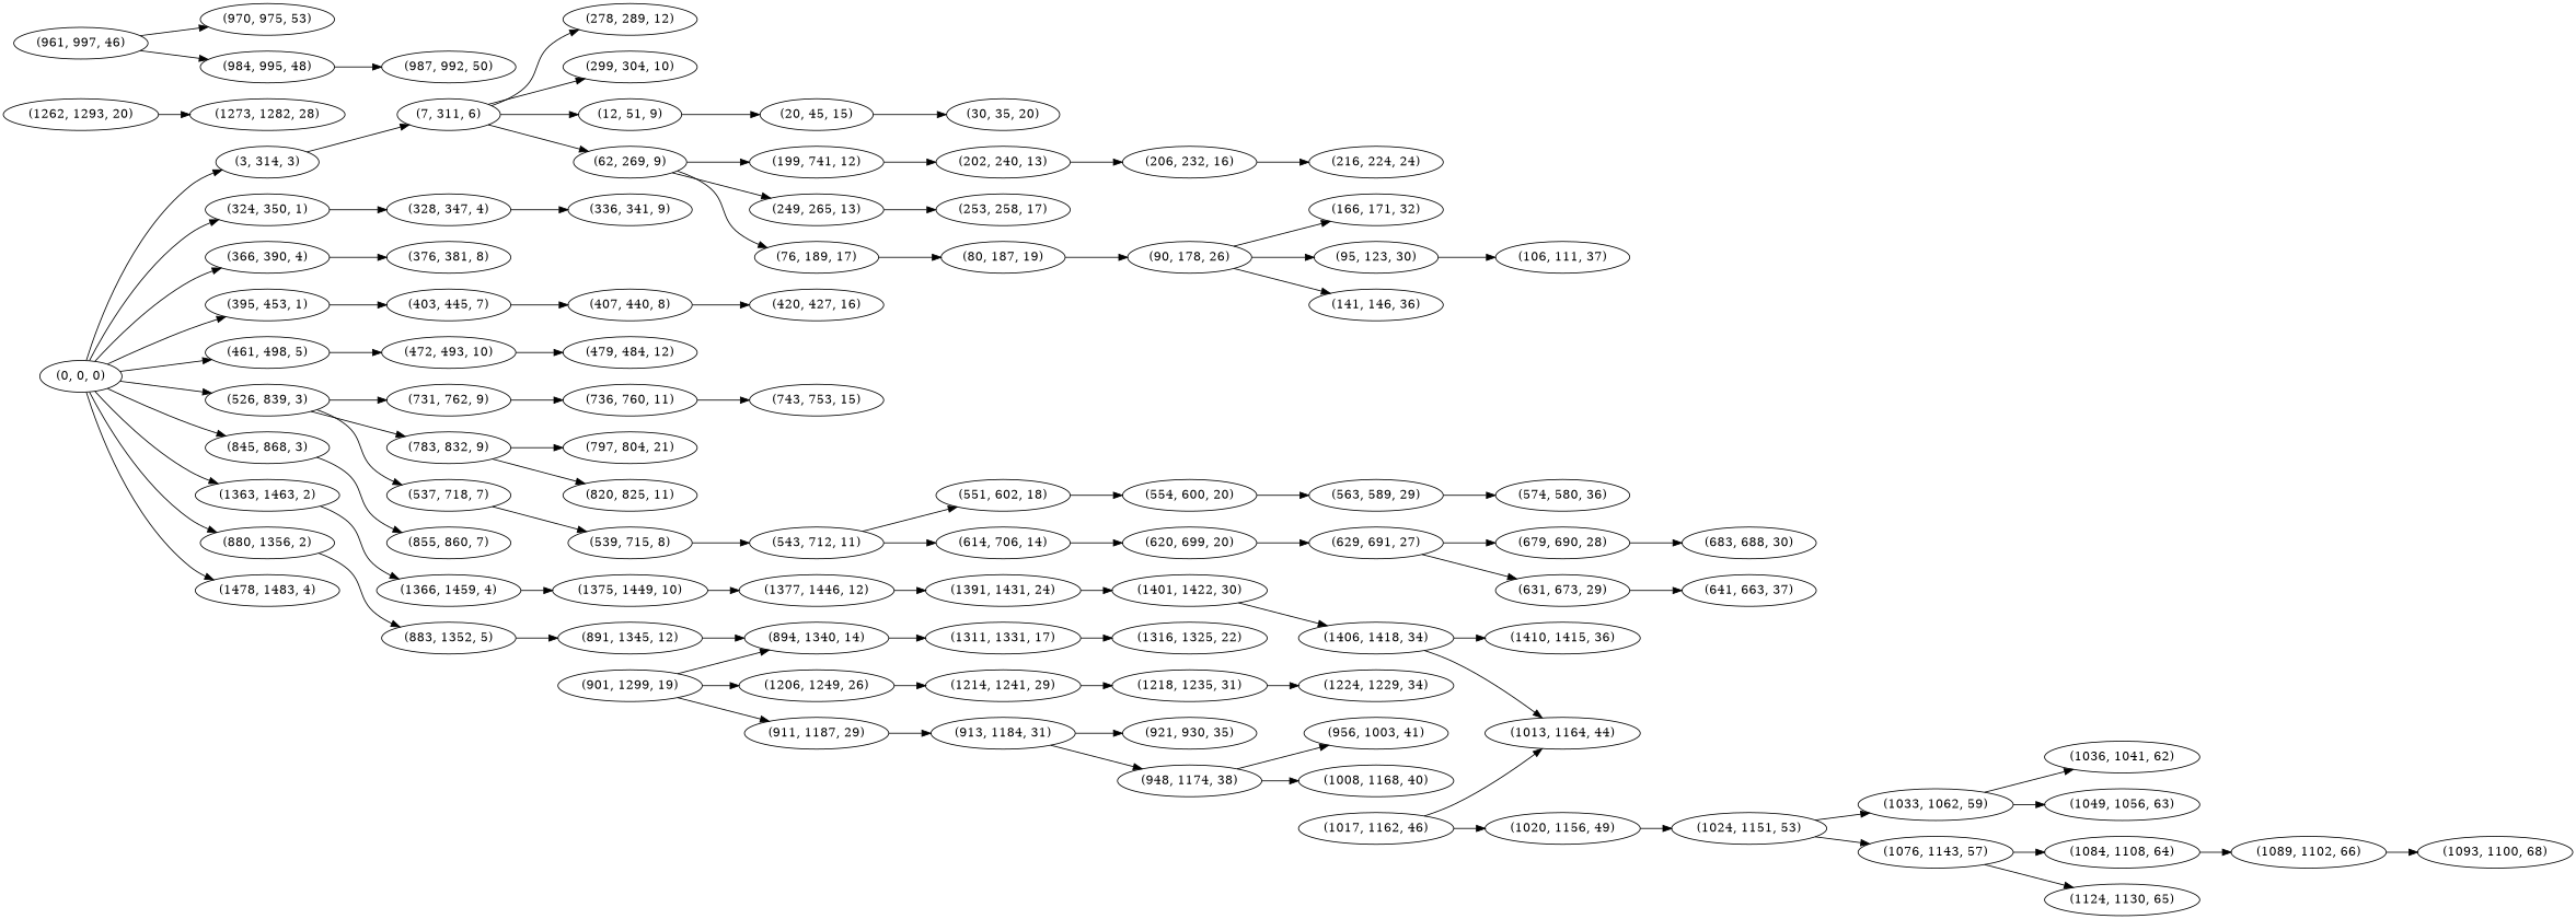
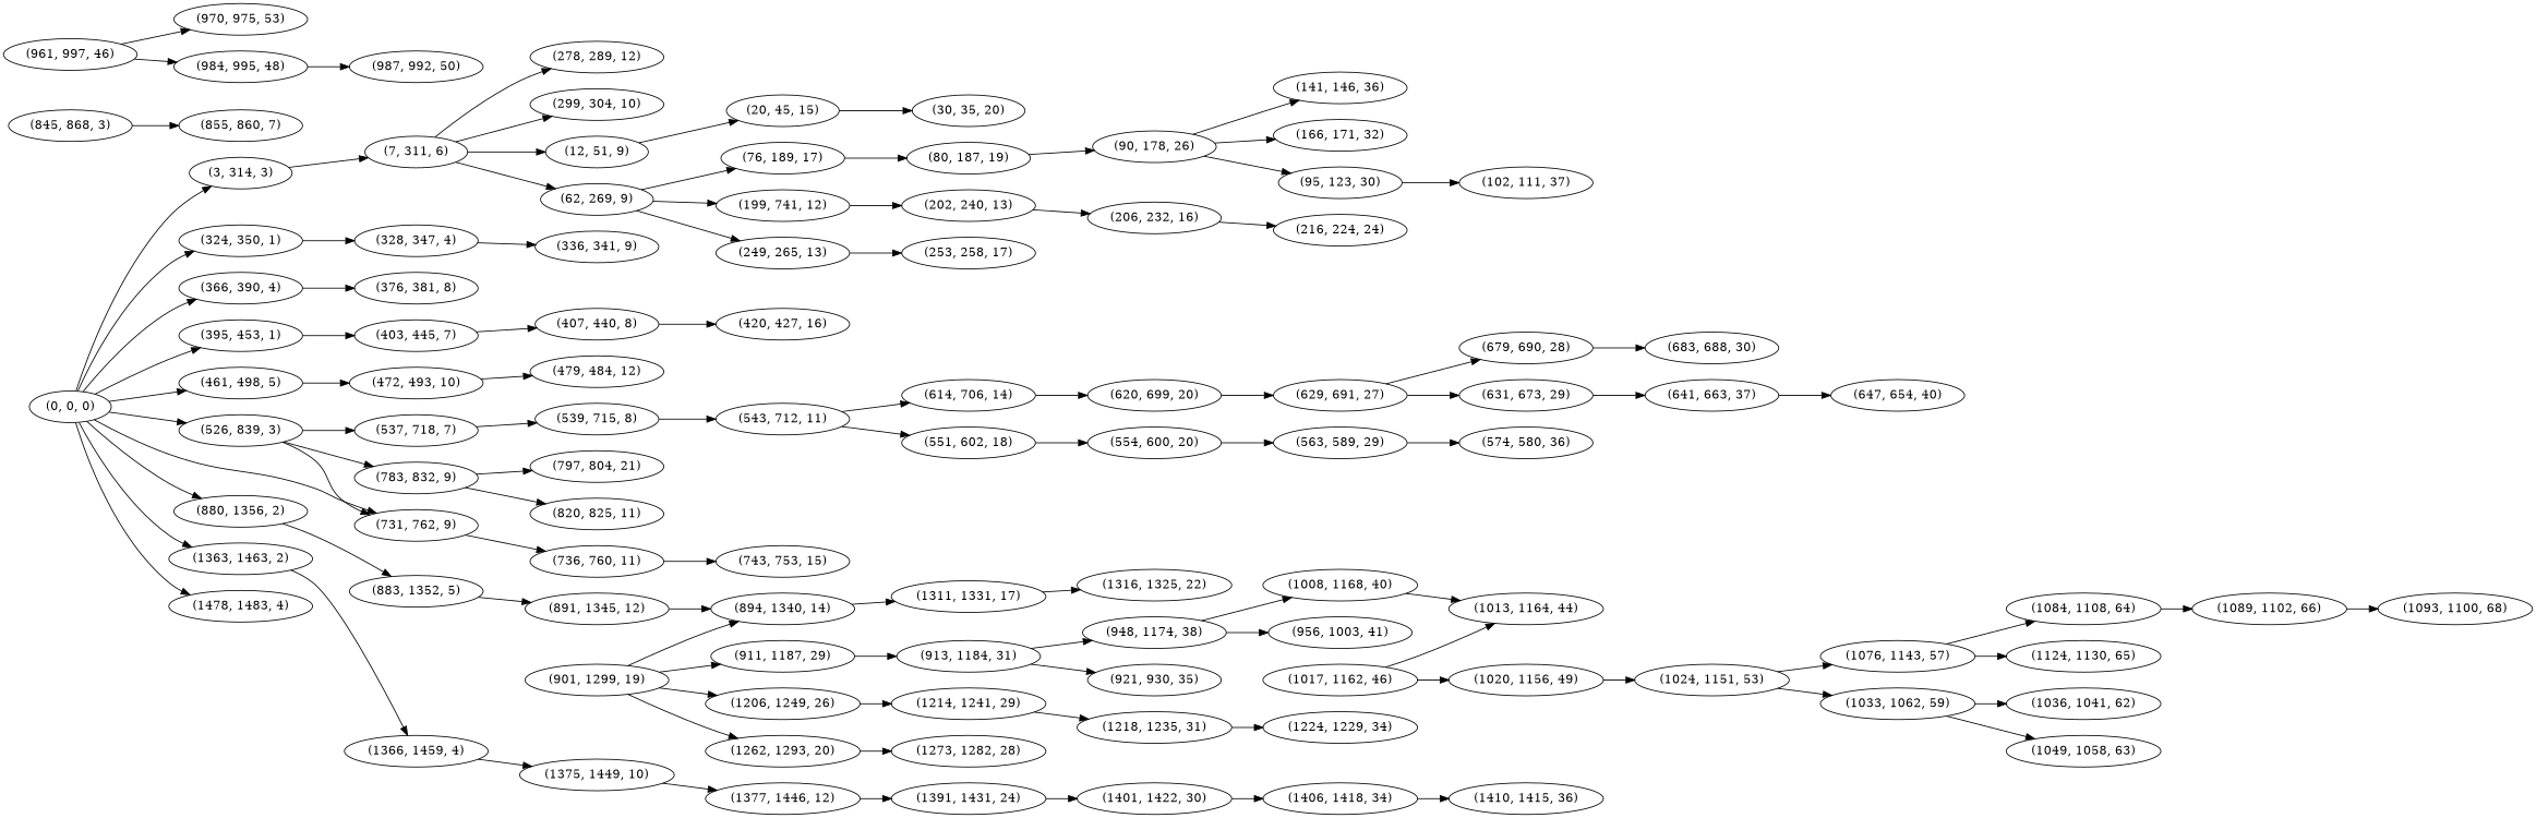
  digraph {
    rankdir=LR
    "(0, 0, 0)"
    "(3, 314, 3)"
    "(324, 350, 1)"
    "(366, 390, 4)"
    "(395, 453, 1)"
    "(461, 498, 5)"
    "(526, 839, 3)"
    "(845, 868, 3)"
    "(880, 1356, 2)"
    "(1363, 1463, 2)"
    "(1478, 1483, 4)"
    "(7, 311, 6)"
    "(328, 347, 4)"
    "(376, 381, 8)"
    "(403, 445, 7)"
    "(472, 493, 10)"
    "(537, 718, 7)"
    "(731, 762, 9)"
    "(783, 832, 9)"
    "(855, 860, 7)"
    "(883, 1352, 5)"
    "(1366, 1459, 4)"
    "(12, 51, 9)"
    "(62, 269, 9)"
    "(278, 289, 12)"
    "(299, 304, 10)"
    "(20, 45, 15)"
    "(76, 189, 17)"
    n29 [label="(199, 741, 12)"]
    "(249, 265, 13)"
    "(30, 35, 20)"
    "(80, 187, 19)"
    "(202, 240, 13)"
    "(253, 258, 17)"
    "(90, 178, 26)"
    "(95, 123, 30)"
    "(141, 146, 36)"
    "(166, 171, 32)"
-   "(106, 111, 37)"
+   "(106, 111, 37)" [label="(102, 111, 37)"]
    "(206, 232, 16)"
    "(216, 224, 24)"
    "(336, 341, 9)"
    "(407, 440, 8)"
    "(420, 427, 16)"
    "(479, 484, 12)"
    "(539, 715, 8)"
    "(736, 760, 11)"
    "(797, 804, 21)"
    "(820, 825, 11)"
    "(543, 712, 11)"
    "(551, 602, 18)"
    "(614, 706, 14)"
    "(554, 600, 20)"
    "(620, 699, 20)"
    "(563, 589, 29)"
    "(574, 580, 36)"
    "(629, 691, 27)"
    "(631, 673, 29)"
    "(679, 690, 28)"
    "(641, 663, 37)"
    "(683, 688, 30)"
+   "(647, 654, 40)"
    "(743, 753, 15)"
    "(891, 1345, 12)"
    "(894, 1340, 14)"
    "(1311, 1331, 17)"
    "(901, 1299, 19)"
    "(911, 1187, 29)"
    "(1206, 1249, 26)"
    "(1262, 1293, 20)"
    "(1316, 1325, 22)"
    "(913, 1184, 31)"
    "(1214, 1241, 29)"
    "(1273, 1282, 28)"
    "(921, 930, 35)"
    "(948, 1174, 38)"
    "(956, 1003, 41)"
    "(1008, 1168, 40)"
    "(1013, 1164, 44)"
    "(961, 997, 46)"
    "(970, 975, 53)"
    "(984, 995, 48)"
    "(987, 992, 50)"
    "(1017, 1162, 46)"
    "(1020, 1156, 49)"
    "(1024, 1151, 53)"
    "(1033, 1062, 59)"
    "(1076, 1143, 57)"
    "(1036, 1041, 62)"
-   "(1049, 1056, 63)"
+   "(1049, 1056, 63)" [label="(1049, 1058, 63)"]
    "(1084, 1108, 64)"
    "(1124, 1130, 65)"
    "(1089, 1102, 66)"
    "(1093, 1100, 68)"
    "(1218, 1235, 31)"
    "(1224, 1229, 34)"
    "(1375, 1449, 10)"
    "(1377, 1446, 12)"
    "(1391, 1431, 24)"
    "(1401, 1422, 30)"
    "(1406, 1418, 34)"
    "(1410, 1415, 36)"
    "(0, 0, 0)" -> "(3, 314, 3)"
    "(0, 0, 0)" -> "(324, 350, 1)"
    "(0, 0, 0)" -> "(366, 390, 4)"
    "(0, 0, 0)" -> "(395, 453, 1)"
    "(0, 0, 0)" -> "(461, 498, 5)"
    "(0, 0, 0)" -> "(526, 839, 3)"
-   "(0, 0, 0)" -> "(845, 868, 3)"
+   "(0, 0, 0)" -> "(731, 762, 9)"
    "(0, 0, 0)" -> "(880, 1356, 2)"
    "(0, 0, 0)" -> "(1363, 1463, 2)"
    "(0, 0, 0)" -> "(1478, 1483, 4)"
    "(3, 314, 3)" -> "(7, 311, 6)"
    "(324, 350, 1)" -> "(328, 347, 4)"
    "(366, 390, 4)" -> "(376, 381, 8)"
    "(395, 453, 1)" -> "(403, 445, 7)"
    "(461, 498, 5)" -> "(472, 493, 10)"
    "(526, 839, 3)" -> "(537, 718, 7)"
    "(526, 839, 3)" -> "(731, 762, 9)"
    "(526, 839, 3)" -> "(783, 832, 9)"
    "(845, 868, 3)" -> "(855, 860, 7)"
    "(880, 1356, 2)" -> "(883, 1352, 5)"
    "(1363, 1463, 2)" -> "(1366, 1459, 4)"
    "(7, 311, 6)" -> "(12, 51, 9)"
    "(7, 311, 6)" -> "(62, 269, 9)"
    "(7, 311, 6)" -> "(278, 289, 12)"
    "(7, 311, 6)" -> "(299, 304, 10)"
    "(328, 347, 4)" -> "(336, 341, 9)"
    "(403, 445, 7)" -> "(407, 440, 8)"
    "(472, 493, 10)" -> "(479, 484, 12)"
    "(537, 718, 7)" -> "(539, 715, 8)"
    "(731, 762, 9)" -> "(736, 760, 11)"
    "(783, 832, 9)" -> "(797, 804, 21)"
    "(783, 832, 9)" -> "(820, 825, 11)"
    "(883, 1352, 5)" -> "(891, 1345, 12)"
    "(1366, 1459, 4)" -> "(1375, 1449, 10)"
    "(12, 51, 9)" -> "(20, 45, 15)"
    "(62, 269, 9)" -> "(76, 189, 17)"
    "(62, 269, 9)" -> n29
    "(62, 269, 9)" -> "(249, 265, 13)"
    "(20, 45, 15)" -> "(30, 35, 20)"
    "(76, 189, 17)" -> "(80, 187, 19)"
    n29 -> "(202, 240, 13)"
    "(249, 265, 13)" -> "(253, 258, 17)"
    "(80, 187, 19)" -> "(90, 178, 26)"
    "(202, 240, 13)" -> "(206, 232, 16)"
    "(90, 178, 26)" -> "(95, 123, 30)"
    "(90, 178, 26)" -> "(141, 146, 36)"
    "(90, 178, 26)" -> "(166, 171, 32)"
    "(95, 123, 30)" -> "(106, 111, 37)"
    "(206, 232, 16)" -> "(216, 224, 24)"
    "(407, 440, 8)" -> "(420, 427, 16)"
    "(539, 715, 8)" -> "(543, 712, 11)"
    "(736, 760, 11)" -> "(743, 753, 15)"
    "(543, 712, 11)" -> "(551, 602, 18)"
    "(543, 712, 11)" -> "(614, 706, 14)"
    "(551, 602, 18)" -> "(554, 600, 20)"
    "(614, 706, 14)" -> "(620, 699, 20)"
    "(554, 600, 20)" -> "(563, 589, 29)"
    "(620, 699, 20)" -> "(629, 691, 27)"
    "(563, 589, 29)" -> "(574, 580, 36)"
    "(629, 691, 27)" -> "(631, 673, 29)"
    "(629, 691, 27)" -> "(679, 690, 28)"
    "(631, 673, 29)" -> "(641, 663, 37)"
    "(679, 690, 28)" -> "(683, 688, 30)"
+   "(641, 663, 37)" -> "(647, 654, 40)"
    "(891, 1345, 12)" -> "(894, 1340, 14)"
    "(894, 1340, 14)" -> "(1311, 1331, 17)"
    "(1311, 1331, 17)" -> "(1316, 1325, 22)"
    "(901, 1299, 19)" -> "(894, 1340, 14)"
    "(901, 1299, 19)" -> "(911, 1187, 29)"
    "(901, 1299, 19)" -> "(1206, 1249, 26)"
+   "(901, 1299, 19)" -> "(1262, 1293, 20)"
    "(911, 1187, 29)" -> "(913, 1184, 31)"
    "(1206, 1249, 26)" -> "(1214, 1241, 29)"
    "(1262, 1293, 20)" -> "(1273, 1282, 28)"
    "(913, 1184, 31)" -> "(921, 930, 35)"
    "(913, 1184, 31)" -> "(948, 1174, 38)"
    "(1214, 1241, 29)" -> "(1218, 1235, 31)"
    "(948, 1174, 38)" -> "(956, 1003, 41)"
    "(948, 1174, 38)" -> "(1008, 1168, 40)"
-   "(1406, 1418, 34)" -> "(1013, 1164, 44)"
+   "(1008, 1168, 40)" -> "(1013, 1164, 44)"
    "(961, 997, 46)" -> "(970, 975, 53)"
    "(961, 997, 46)" -> "(984, 995, 48)"
    "(984, 995, 48)" -> "(987, 992, 50)"
    "(1017, 1162, 46)" -> "(1013, 1164, 44)"
    "(1017, 1162, 46)" -> "(1020, 1156, 49)"
    "(1020, 1156, 49)" -> "(1024, 1151, 53)"
    "(1024, 1151, 53)" -> "(1033, 1062, 59)"
    "(1024, 1151, 53)" -> "(1076, 1143, 57)"
    "(1033, 1062, 59)" -> "(1036, 1041, 62)"
    "(1033, 1062, 59)" -> "(1049, 1056, 63)"
    "(1076, 1143, 57)" -> "(1084, 1108, 64)"
    "(1076, 1143, 57)" -> "(1124, 1130, 65)"
    "(1084, 1108, 64)" -> "(1089, 1102, 66)"
    "(1089, 1102, 66)" -> "(1093, 1100, 68)"
    "(1218, 1235, 31)" -> "(1224, 1229, 34)"
    "(1375, 1449, 10)" -> "(1377, 1446, 12)"
    "(1377, 1446, 12)" -> "(1391, 1431, 24)"
    "(1391, 1431, 24)" -> "(1401, 1422, 30)"
    "(1401, 1422, 30)" -> "(1406, 1418, 34)"
    "(1406, 1418, 34)" -> "(1410, 1415, 36)"
  }
